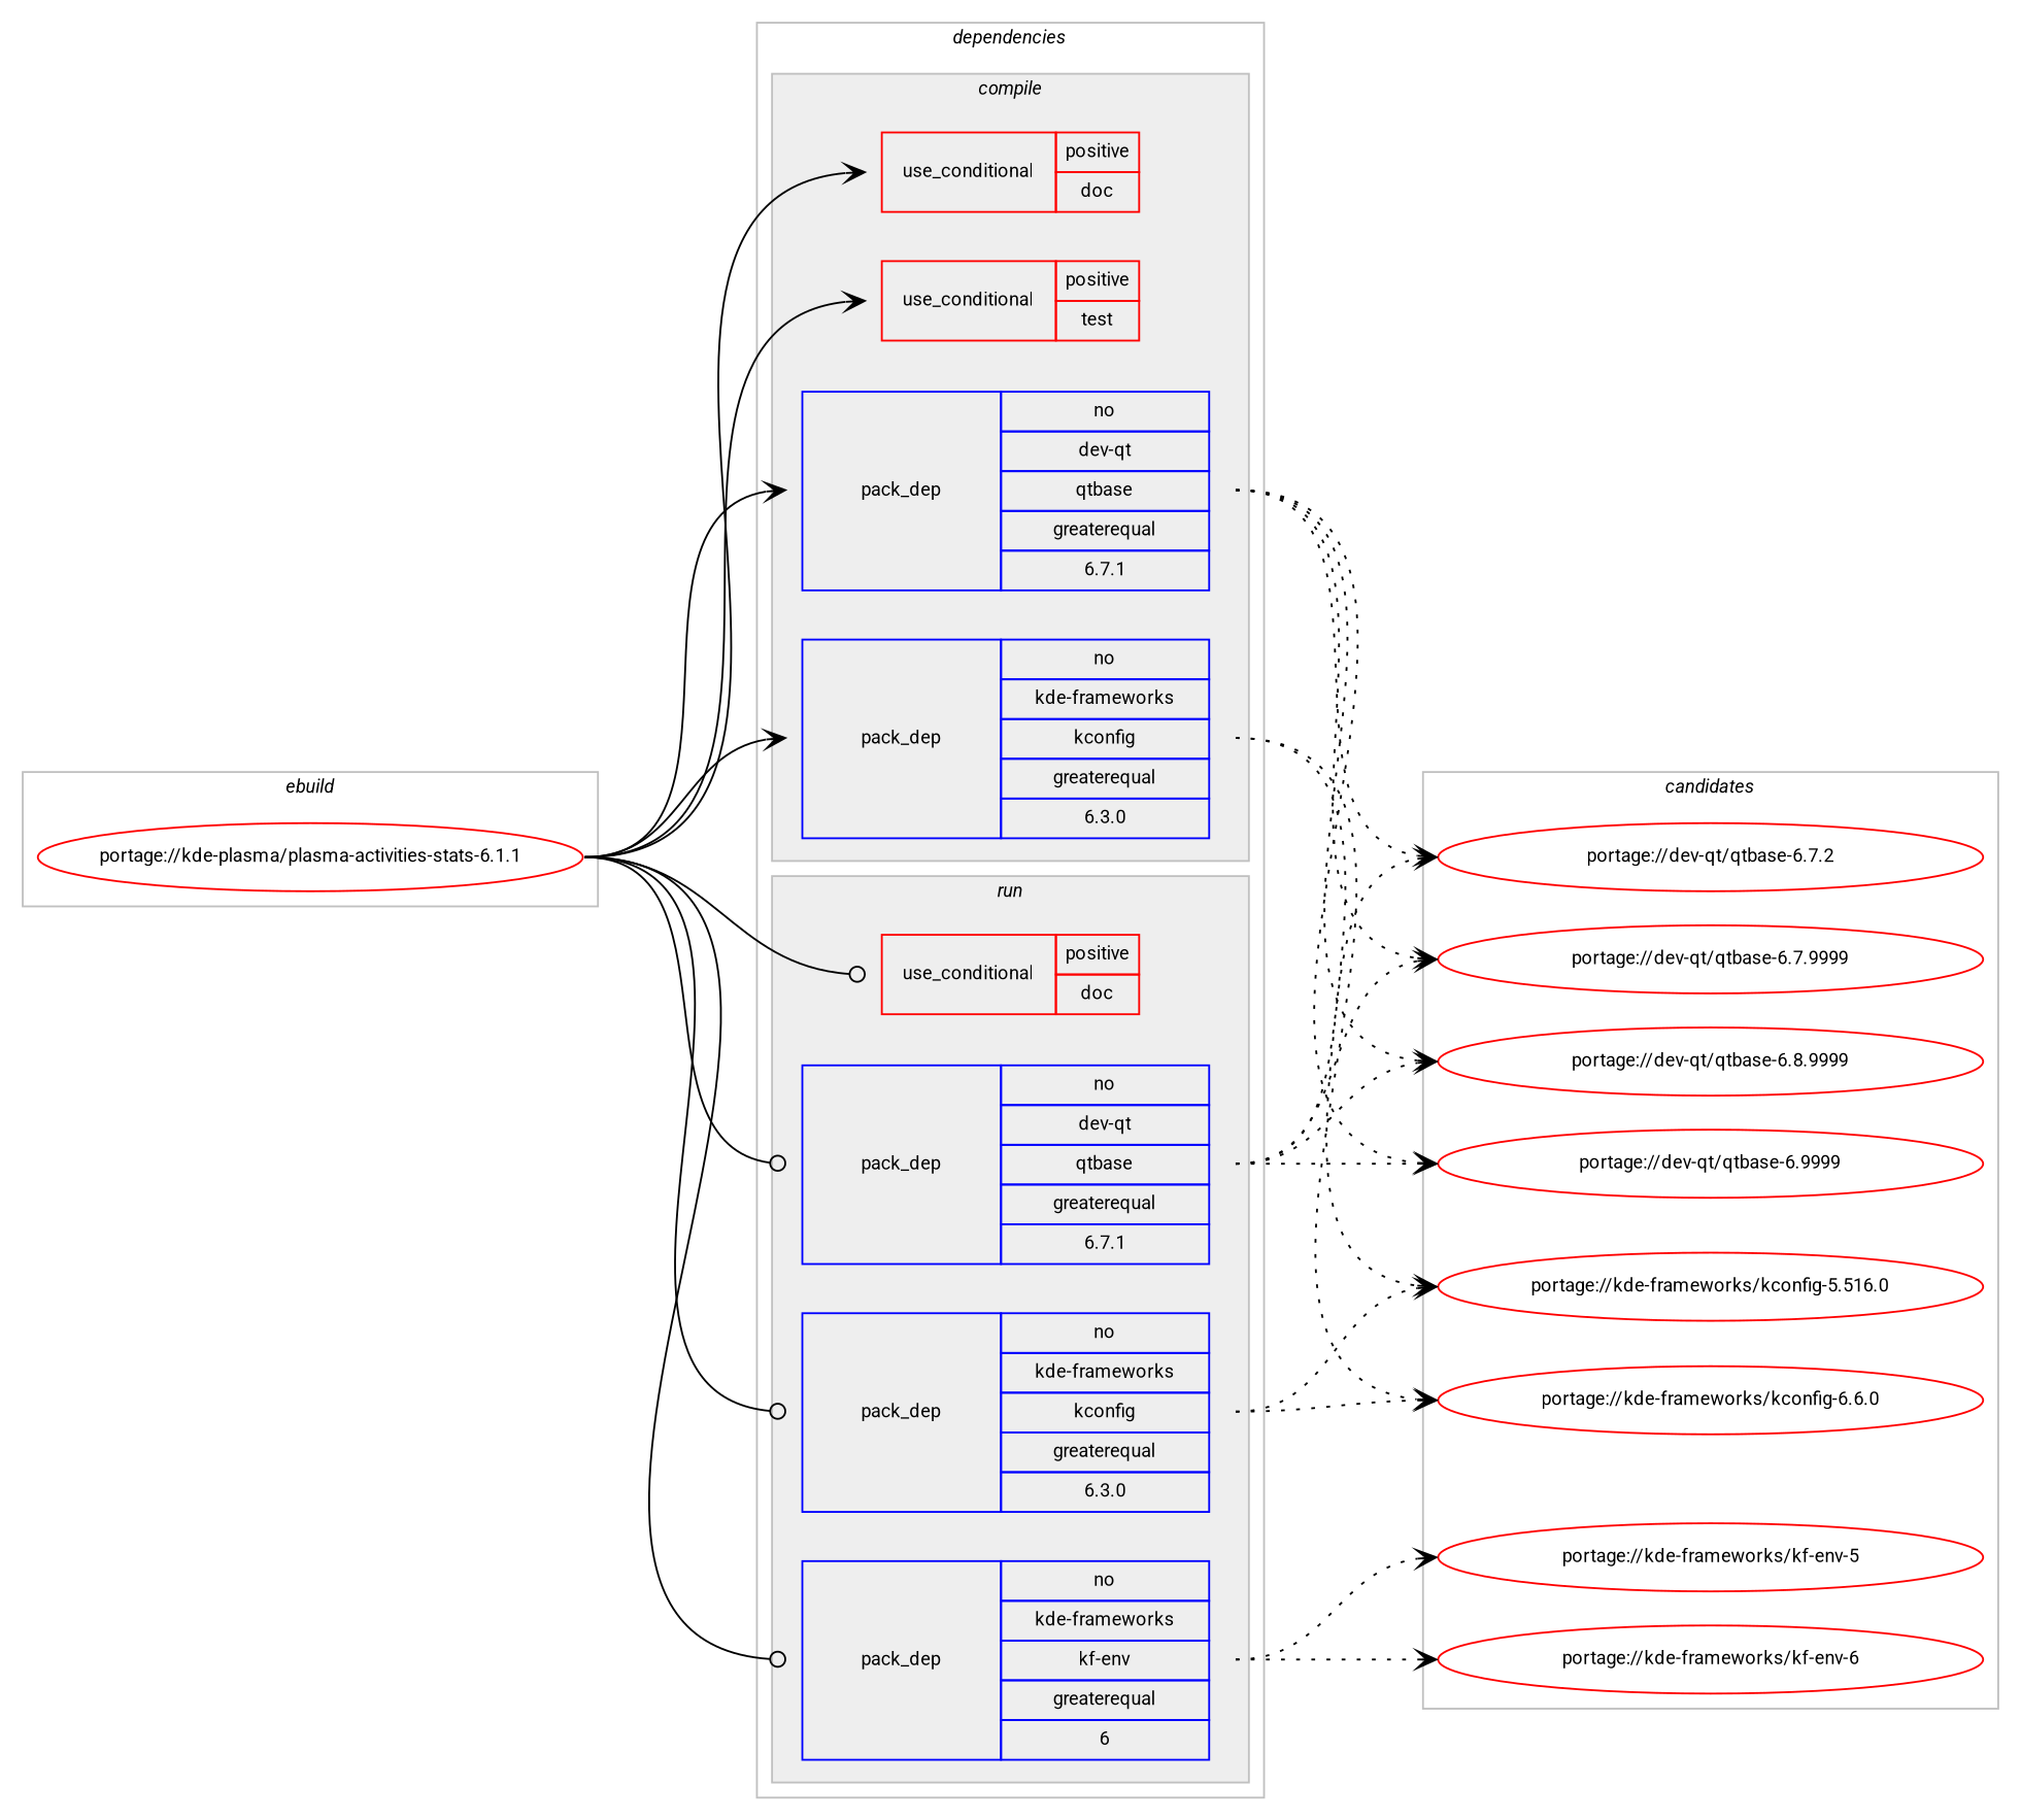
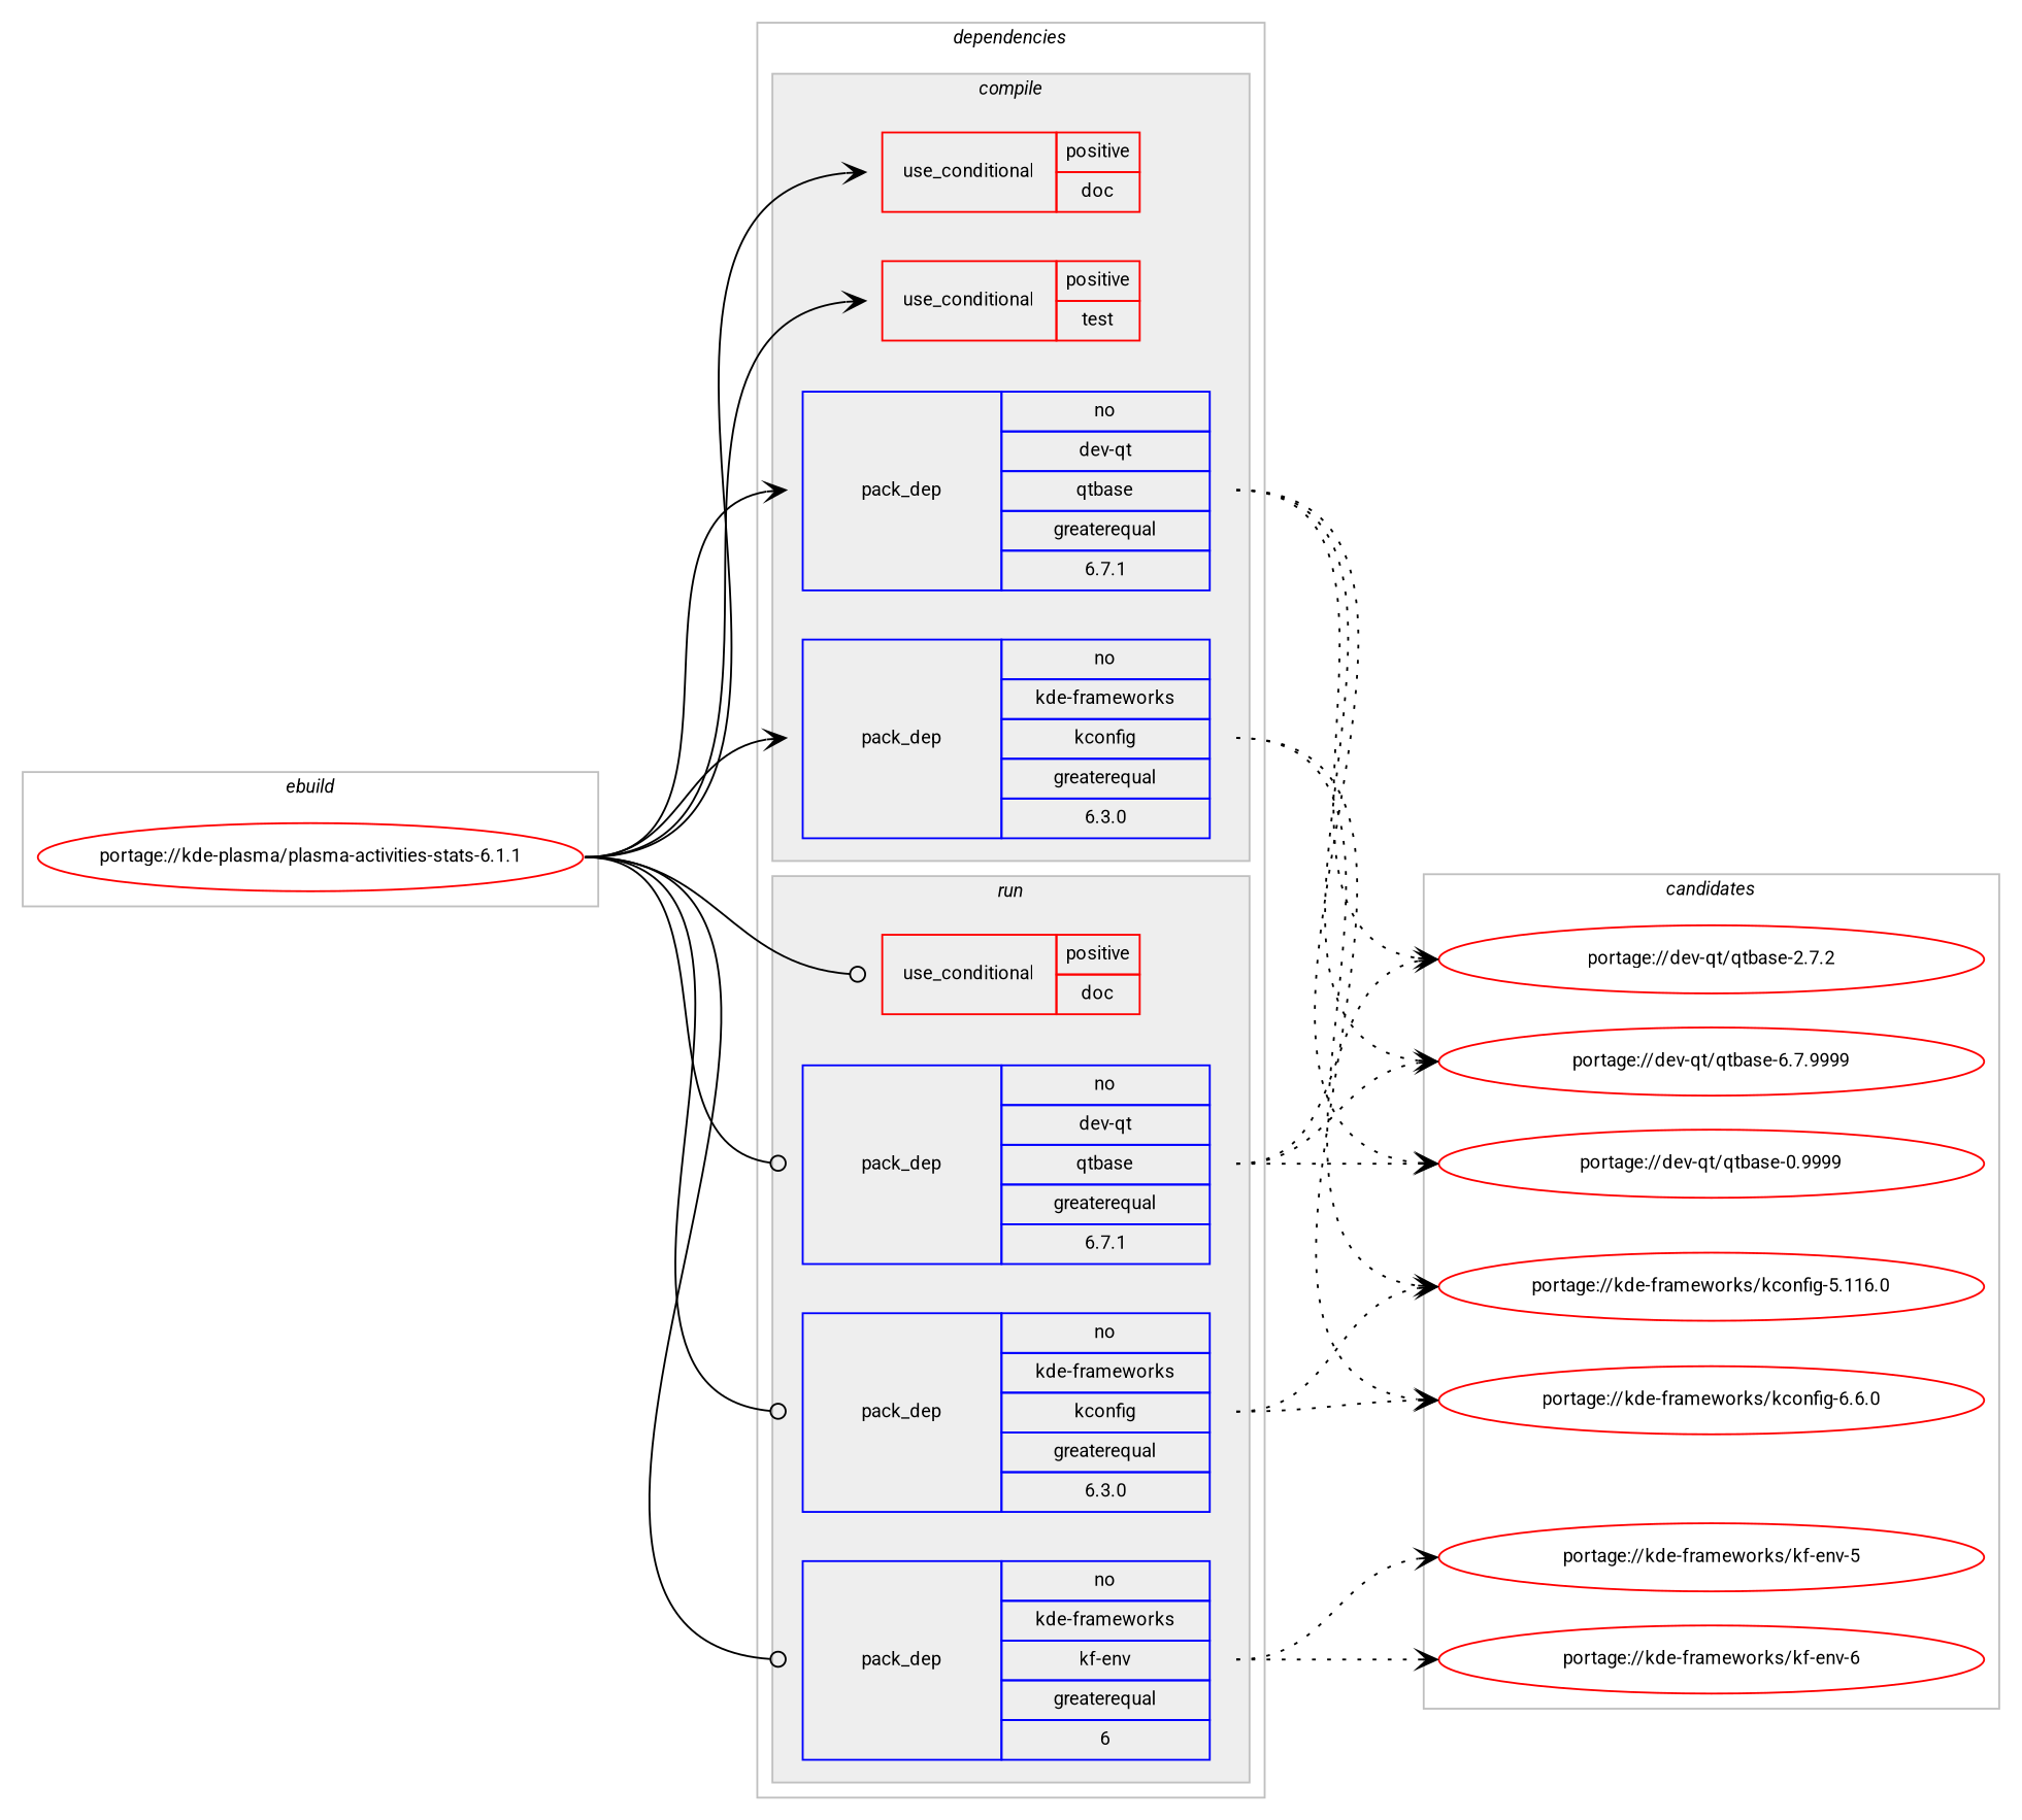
  digraph {
    compound=true
    concentrate=true
    fontname=Roboto
    fontsize=10
    newrank=true
    rankdir=LR
    ranksep=1.5
    node [color=red fontname=Roboto fontsize=10]
    edge [arrowhead=vee fontname=Roboto headport=w style=dotted tailport=e weight=100]
    n1 [label="portage://kde-plasma/plasma-activities-stats-6.1.1" width=4]
    n2 [label=<<TABLE BORDER="0" CELLBORDER="1" CELLSPACING="0" CELLPADDING="4"><TR><TD ROWSPAN="3" CELLPADDING="10">use_conditional</TD></TR><TR><TD>positive</TD></TR><TR><TD>doc</TD></TR></TABLE>> shape=none]
    n3 [label=<<TABLE BORDER="0" CELLBORDER="1" CELLSPACING="0" CELLPADDING="4"><TR><TD ROWSPAN="3" CELLPADDING="10">use_conditional</TD></TR><TR><TD>positive</TD></TR><TR><TD>test</TD></TR></TABLE>> shape=none]
    n4 [color=blue label=<<TABLE BORDER="0" CELLBORDER="1" CELLSPACING="0" CELLPADDING="4" WIDTH="220"><TR><TD ROWSPAN="6" CELLPADDING="30">pack_dep</TD></TR><TR><TD WIDTH="110">no</TD></TR><TR><TD>dev-qt</TD></TR><TR><TD>qtbase</TD></TR><TR><TD>greaterequal</TD></TR><TR><TD>6.7.1</TD></TR></TABLE>> shape=none]
    n5 [color=blue label=<<TABLE BORDER="0" CELLBORDER="1" CELLSPACING="0" CELLPADDING="4" WIDTH="220"><TR><TD ROWSPAN="6" CELLPADDING="30">pack_dep</TD></TR><TR><TD WIDTH="110">no</TD></TR><TR><TD>kde-frameworks</TD></TR><TR><TD>kconfig</TD></TR><TR><TD>greaterequal</TD></TR><TR><TD>6.3.0</TD></TR></TABLE>> shape=none]
    n6 [label=<<TABLE BORDER="0" CELLBORDER="1" CELLSPACING="0" CELLPADDING="4"><TR><TD ROWSPAN="3" CELLPADDING="10">use_conditional</TD></TR><TR><TD>positive</TD></TR><TR><TD>doc</TD></TR></TABLE>> shape=none]
    n7 [color=blue label=<<TABLE BORDER="0" CELLBORDER="1" CELLSPACING="0" CELLPADDING="4" WIDTH="220"><TR><TD ROWSPAN="6" CELLPADDING="30">pack_dep</TD></TR><TR><TD WIDTH="110">no</TD></TR><TR><TD>dev-qt</TD></TR><TR><TD>qtbase</TD></TR><TR><TD>greaterequal</TD></TR><TR><TD>6.7.1</TD></TR></TABLE>> shape=none]
    n8 [color=blue label=<<TABLE BORDER="0" CELLBORDER="1" CELLSPACING="0" CELLPADDING="4" WIDTH="220"><TR><TD ROWSPAN="6" CELLPADDING="30">pack_dep</TD></TR><TR><TD WIDTH="110">no</TD></TR><TR><TD>kde-frameworks</TD></TR><TR><TD>kconfig</TD></TR><TR><TD>greaterequal</TD></TR><TR><TD>6.3.0</TD></TR></TABLE>> shape=none]
    n9 [color=blue label=<<TABLE BORDER="0" CELLBORDER="1" CELLSPACING="0" CELLPADDING="4" WIDTH="220"><TR><TD ROWSPAN="6" CELLPADDING="30">pack_dep</TD></TR><TR><TD WIDTH="110">no</TD></TR><TR><TD>kde-frameworks</TD></TR><TR><TD>kf-env</TD></TR><TR><TD>greaterequal</TD></TR><TR><TD>6</TD></TR></TABLE>> shape=none]
-   n10 [label="portage://dev-qt/qtbase-6.7.2" width=4]
+   n10 [label="portage://dev-qt/qtbase-2.7.2" width=4]
    n11 [label="portage://dev-qt/qtbase-6.7.9999" width=4]
-   n12 [label="portage://dev-qt/qtbase-6.8.9999" width=4]
-   n13 [label="portage://dev-qt/qtbase-6.9999" width=4]
-   n14 [label="portage://kde-frameworks/kconfig-5.516.0" width=4]
+   n13 [label="portage://dev-qt/qtbase-0.9999" width=4]
+   n14 [label="portage://kde-frameworks/kconfig-5.116.0" width=4]
    n15 [label="portage://kde-frameworks/kconfig-6.6.0" width=4]
    n16 [label="portage://kde-frameworks/kf-env-5" width=4]
    n17 [label="portage://kde-frameworks/kf-env-6" width=4]
    subgraph cluster_1 {
      color=gray
      label=<<i>ebuild</i>>
      rank=same
      n1
    }
    subgraph cluster_2 {
      color=gray
      label=<<i>dependencies</i>>
      subgraph cluster_3 {
        color=gray
        fillcolor="#eeeeee"
        label=<<i>compile</i>>
        style=filled
        subgraph sub_4 {
          color=gray
          fillcolor="#eeeeee"
          label=<<i>compile</i>>
          style=filled
          n2
        }
        subgraph sub_5 {
          color=gray
          fillcolor="#eeeeee"
          label=<<i>compile</i>>
          style=filled
          n3
        }
        subgraph sub_6 {
          color=gray
          fillcolor="#eeeeee"
          label=<<i>compile</i>>
          style=filled
          n4
        }
        subgraph sub_7 {
          color=gray
          fillcolor="#eeeeee"
          label=<<i>compile</i>>
          style=filled
          n5
        }
      }
      subgraph cluster_8 {
        color=gray
        fillcolor="#eeeeee"
        label=<<i>compile and run</i>>
        style=filled
      }
      subgraph cluster_9 {
        color=gray
        fillcolor="#eeeeee"
        label=<<i>run</i>>
        style=filled
        subgraph sub_10 {
          color=gray
          fillcolor="#eeeeee"
          label=<<i>run</i>>
          style=filled
          n6
        }
        subgraph sub_11 {
          color=gray
          fillcolor="#eeeeee"
          label=<<i>run</i>>
          style=filled
          n7
        }
        subgraph sub_12 {
          color=gray
          fillcolor="#eeeeee"
          label=<<i>run</i>>
          style=filled
          n8
        }
        subgraph sub_13 {
          color=gray
          fillcolor="#eeeeee"
          label=<<i>run</i>>
          style=filled
          n9
        }
      }
    }
    subgraph cluster_14 {
      color=gray
      label=<<i>candidates</i>>
      rank=same
      subgraph sub_15 {
        color=black
        label=<<i>candidates</i>>
        nodesep=1
        rank=same
        n10
        n11
-       n12
        n13
      }
      subgraph sub_16 {
        color=black
        label=<<i>candidates</i>>
        nodesep=1
        rank=same
        n14
        n15
      }
      subgraph sub_17 {
        color=black
        label=<<i>candidates</i>>
        nodesep=1
        rank=same
        n10
        n11
-       n12
        n13
      }
      subgraph sub_18 {
        color=black
        label=<<i>candidates</i>>
        nodesep=1
        rank=same
        n14
        n15
      }
      subgraph sub_19 {
        color=black
        label=<<i>candidates</i>>
        nodesep=1
        rank=same
        n16
        n17
      }
    }
    n1 -> n2 [style=solid weight=20]
    n1 -> n3 [style=solid weight=20]
    n1 -> n4 [style=solid weight=20]
    n1 -> n5 [style=solid weight=20]
    n1 -> n6 [arrowhead=odot style=solid weight=20]
    n1 -> n7 [arrowhead=odot style=solid weight=20]
    n1 -> n8 [arrowhead=odot style=solid weight=20]
    n1 -> n9 [arrowhead=odot style=solid weight=20]
    n4 -> n10
    n4 -> n11
-   n4 -> n12
    n4 -> n13
    n5 -> n14
    n5 -> n15
    n7 -> n10
    n7 -> n11
-   n7 -> n12
    n7 -> n13
    n8 -> n14
    n8 -> n15
    n9 -> n16
    n9 -> n17
  }
